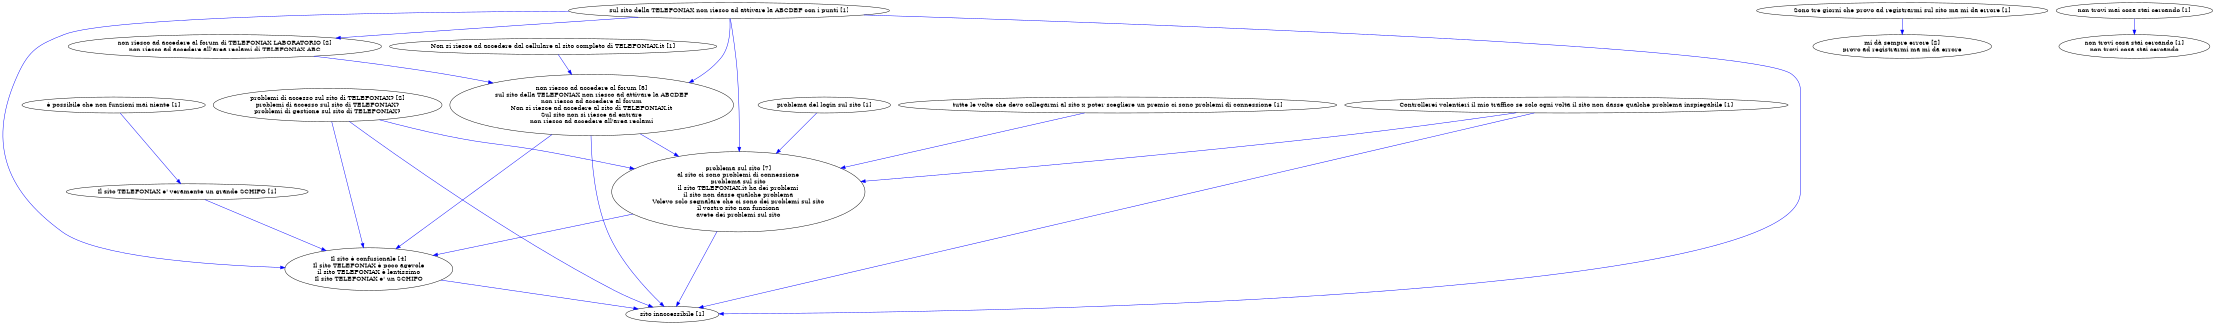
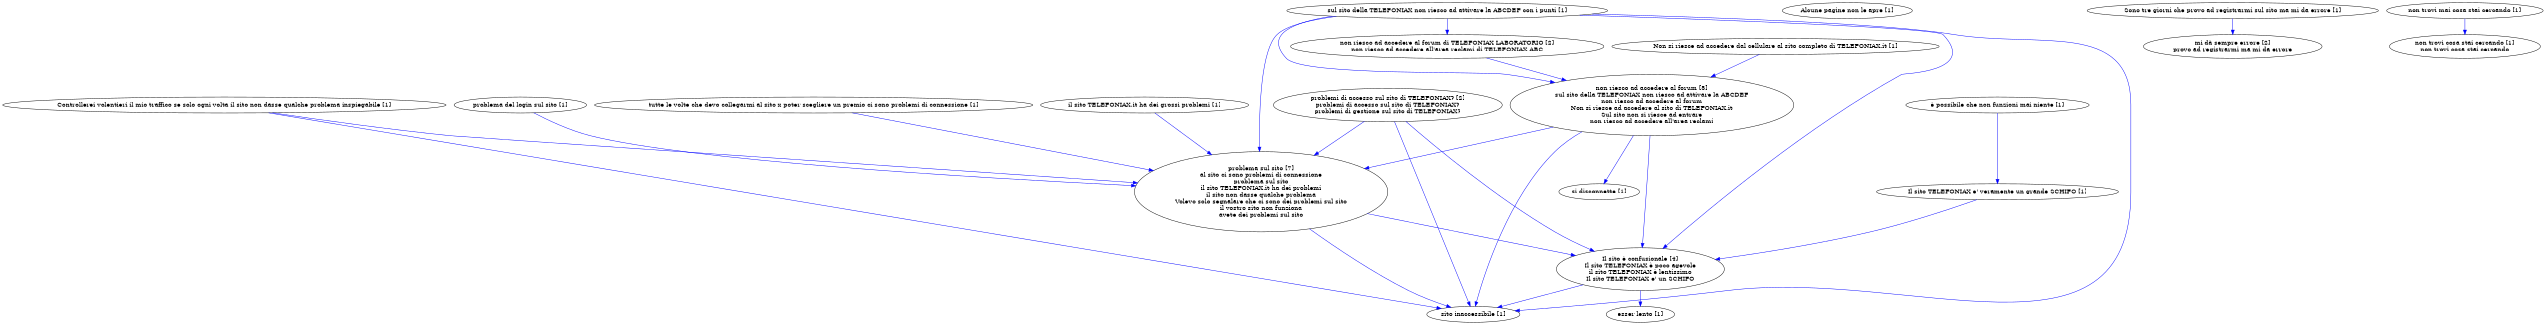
  digraph {
    edge [color=blue]
    "problemi di accesso sul sito di TELEFONIAX? [2]\nproblemi di accesso sul sito di TELEFONIAX?\nproblemi di gestione sul sito di TELEFONIAX?"
    "Il sito è confusionale [4]\nIl sito TELEFONIAX è poco agevole\nil sito TELEFONIAX è lentissimo\nIl sito TELEFONIAX e' un SCHIFO"
    "problema sul sito [7]\nal sito ci sono problemi di connessione\nproblema sul sito\nil sito TELEFONIAX.it ha dei problemi\nil sito non dasse qualche problema\nVolevo solo segnalare che ci sono dei problemi sul sito\nil vostro sito non funziona\navete dei problemi sul sito"
    "sito inaccessibile [1]"
+   "esser lento [1]"
    "non riesco ad accedere al forum [5]\nsul sito della TELEFONIAX non riesco ad attivare la ABCDEF\nnon riesco ad accedere al forum\nNon si riesce ad accedere al sito di TELEFONIAX.it\nSul sito non si riesce ad entrare\nnon riesco ad accedere all'area reclami"
+   "si disconnette [1]"
    "non riesco ad accedere al forum di TELEFONIAX LABORATORIO [2]\nnon riesco ad accedere all'area reclami di TELEFONIAX ABC"
+   "Alcune pagine non le apre [1]"
    "Controllerei volentieri il mio traffico se solo ogni volta il sito non dasse qualche problema inspiegabile [1]"
    "Il sito TELEFONIAX e' veramente un grande SCHIFO [1]"
    "Non si riesce ad accedere dal cellulare al sito completo di TELEFONIAX.it [1]"
    "Sono tre giorni che provo ad registrarmi sul sito ma mi da errore [1]"
    "mi dà sempre errore [2]\nprovo ad registrarmi ma mi da errore"
+   "il sito TELEFONIAX.it ha dei grossi problemi [1]"
    "problema del login sul sito [1]"
    "non trovi mai cosa stai cercando [1]"
    "non trovi cosa stai cercando [1]\nnon trovi cosa stai cercando"
    "sul sito della TELEFONIAX non riesco ad attivare la ABCDEF con i punti [1]"
    "tutte le volte che devo collegarmi al sito x poter scegliere un premio ci sono problemi di connessione [1]"
    "è possibile che non funzioni mai niente [1]"
    "problemi di accesso sul sito di TELEFONIAX? [2]\nproblemi di accesso sul sito di TELEFONIAX?\nproblemi di gestione sul sito di TELEFONIAX?" -> "Il sito è confusionale [4]\nIl sito TELEFONIAX è poco agevole\nil sito TELEFONIAX è lentissimo\nIl sito TELEFONIAX e' un SCHIFO"
    "problemi di accesso sul sito di TELEFONIAX? [2]\nproblemi di accesso sul sito di TELEFONIAX?\nproblemi di gestione sul sito di TELEFONIAX?" -> "problema sul sito [7]\nal sito ci sono problemi di connessione\nproblema sul sito\nil sito TELEFONIAX.it ha dei problemi\nil sito non dasse qualche problema\nVolevo solo segnalare che ci sono dei problemi sul sito\nil vostro sito non funziona\navete dei problemi sul sito"
    "problemi di accesso sul sito di TELEFONIAX? [2]\nproblemi di accesso sul sito di TELEFONIAX?\nproblemi di gestione sul sito di TELEFONIAX?" -> "sito inaccessibile [1]"
    "Il sito è confusionale [4]\nIl sito TELEFONIAX è poco agevole\nil sito TELEFONIAX è lentissimo\nIl sito TELEFONIAX e' un SCHIFO" -> "sito inaccessibile [1]"
+   "Il sito è confusionale [4]\nIl sito TELEFONIAX è poco agevole\nil sito TELEFONIAX è lentissimo\nIl sito TELEFONIAX e' un SCHIFO" -> "esser lento [1]"
    "problema sul sito [7]\nal sito ci sono problemi di connessione\nproblema sul sito\nil sito TELEFONIAX.it ha dei problemi\nil sito non dasse qualche problema\nVolevo solo segnalare che ci sono dei problemi sul sito\nil vostro sito non funziona\navete dei problemi sul sito" -> "Il sito è confusionale [4]\nIl sito TELEFONIAX è poco agevole\nil sito TELEFONIAX è lentissimo\nIl sito TELEFONIAX e' un SCHIFO"
    "problema sul sito [7]\nal sito ci sono problemi di connessione\nproblema sul sito\nil sito TELEFONIAX.it ha dei problemi\nil sito non dasse qualche problema\nVolevo solo segnalare che ci sono dei problemi sul sito\nil vostro sito non funziona\navete dei problemi sul sito" -> "sito inaccessibile [1]"
    "non riesco ad accedere al forum [5]\nsul sito della TELEFONIAX non riesco ad attivare la ABCDEF\nnon riesco ad accedere al forum\nNon si riesce ad accedere al sito di TELEFONIAX.it\nSul sito non si riesce ad entrare\nnon riesco ad accedere all'area reclami" -> "Il sito è confusionale [4]\nIl sito TELEFONIAX è poco agevole\nil sito TELEFONIAX è lentissimo\nIl sito TELEFONIAX e' un SCHIFO"
    "non riesco ad accedere al forum [5]\nsul sito della TELEFONIAX non riesco ad attivare la ABCDEF\nnon riesco ad accedere al forum\nNon si riesce ad accedere al sito di TELEFONIAX.it\nSul sito non si riesce ad entrare\nnon riesco ad accedere all'area reclami" -> "problema sul sito [7]\nal sito ci sono problemi di connessione\nproblema sul sito\nil sito TELEFONIAX.it ha dei problemi\nil sito non dasse qualche problema\nVolevo solo segnalare che ci sono dei problemi sul sito\nil vostro sito non funziona\navete dei problemi sul sito"
    "non riesco ad accedere al forum [5]\nsul sito della TELEFONIAX non riesco ad attivare la ABCDEF\nnon riesco ad accedere al forum\nNon si riesce ad accedere al sito di TELEFONIAX.it\nSul sito non si riesce ad entrare\nnon riesco ad accedere all'area reclami" -> "sito inaccessibile [1]"
+   "non riesco ad accedere al forum [5]\nsul sito della TELEFONIAX non riesco ad attivare la ABCDEF\nnon riesco ad accedere al forum\nNon si riesce ad accedere al sito di TELEFONIAX.it\nSul sito non si riesce ad entrare\nnon riesco ad accedere all'area reclami" -> "si disconnette [1]"
    "non riesco ad accedere al forum di TELEFONIAX LABORATORIO [2]\nnon riesco ad accedere all'area reclami di TELEFONIAX ABC" -> "non riesco ad accedere al forum [5]\nsul sito della TELEFONIAX non riesco ad attivare la ABCDEF\nnon riesco ad accedere al forum\nNon si riesce ad accedere al sito di TELEFONIAX.it\nSul sito non si riesce ad entrare\nnon riesco ad accedere all'area reclami"
    "Controllerei volentieri il mio traffico se solo ogni volta il sito non dasse qualche problema inspiegabile [1]" -> "problema sul sito [7]\nal sito ci sono problemi di connessione\nproblema sul sito\nil sito TELEFONIAX.it ha dei problemi\nil sito non dasse qualche problema\nVolevo solo segnalare che ci sono dei problemi sul sito\nil vostro sito non funziona\navete dei problemi sul sito"
    "Controllerei volentieri il mio traffico se solo ogni volta il sito non dasse qualche problema inspiegabile [1]" -> "sito inaccessibile [1]"
    "Il sito TELEFONIAX e' veramente un grande SCHIFO [1]" -> "Il sito è confusionale [4]\nIl sito TELEFONIAX è poco agevole\nil sito TELEFONIAX è lentissimo\nIl sito TELEFONIAX e' un SCHIFO"
    "Non si riesce ad accedere dal cellulare al sito completo di TELEFONIAX.it [1]" -> "non riesco ad accedere al forum [5]\nsul sito della TELEFONIAX non riesco ad attivare la ABCDEF\nnon riesco ad accedere al forum\nNon si riesce ad accedere al sito di TELEFONIAX.it\nSul sito non si riesce ad entrare\nnon riesco ad accedere all'area reclami"
    "Sono tre giorni che provo ad registrarmi sul sito ma mi da errore [1]" -> "mi dà sempre errore [2]\nprovo ad registrarmi ma mi da errore"
+   "il sito TELEFONIAX.it ha dei grossi problemi [1]" -> "problema sul sito [7]\nal sito ci sono problemi di connessione\nproblema sul sito\nil sito TELEFONIAX.it ha dei problemi\nil sito non dasse qualche problema\nVolevo solo segnalare che ci sono dei problemi sul sito\nil vostro sito non funziona\navete dei problemi sul sito"
    "problema del login sul sito [1]" -> "problema sul sito [7]\nal sito ci sono problemi di connessione\nproblema sul sito\nil sito TELEFONIAX.it ha dei problemi\nil sito non dasse qualche problema\nVolevo solo segnalare che ci sono dei problemi sul sito\nil vostro sito non funziona\navete dei problemi sul sito"
    "non trovi mai cosa stai cercando [1]" -> "non trovi cosa stai cercando [1]\nnon trovi cosa stai cercando"
    "sul sito della TELEFONIAX non riesco ad attivare la ABCDEF con i punti [1]" -> "Il sito è confusionale [4]\nIl sito TELEFONIAX è poco agevole\nil sito TELEFONIAX è lentissimo\nIl sito TELEFONIAX e' un SCHIFO"
    "sul sito della TELEFONIAX non riesco ad attivare la ABCDEF con i punti [1]" -> "problema sul sito [7]\nal sito ci sono problemi di connessione\nproblema sul sito\nil sito TELEFONIAX.it ha dei problemi\nil sito non dasse qualche problema\nVolevo solo segnalare che ci sono dei problemi sul sito\nil vostro sito non funziona\navete dei problemi sul sito"
    "sul sito della TELEFONIAX non riesco ad attivare la ABCDEF con i punti [1]" -> "sito inaccessibile [1]"
    "sul sito della TELEFONIAX non riesco ad attivare la ABCDEF con i punti [1]" -> "non riesco ad accedere al forum [5]\nsul sito della TELEFONIAX non riesco ad attivare la ABCDEF\nnon riesco ad accedere al forum\nNon si riesce ad accedere al sito di TELEFONIAX.it\nSul sito non si riesce ad entrare\nnon riesco ad accedere all'area reclami"
    "sul sito della TELEFONIAX non riesco ad attivare la ABCDEF con i punti [1]" -> "non riesco ad accedere al forum di TELEFONIAX LABORATORIO [2]\nnon riesco ad accedere all'area reclami di TELEFONIAX ABC"
    "tutte le volte che devo collegarmi al sito x poter scegliere un premio ci sono problemi di connessione [1]" -> "problema sul sito [7]\nal sito ci sono problemi di connessione\nproblema sul sito\nil sito TELEFONIAX.it ha dei problemi\nil sito non dasse qualche problema\nVolevo solo segnalare che ci sono dei problemi sul sito\nil vostro sito non funziona\navete dei problemi sul sito"
    "è possibile che non funzioni mai niente [1]" -> "Il sito TELEFONIAX e' veramente un grande SCHIFO [1]"
  }
